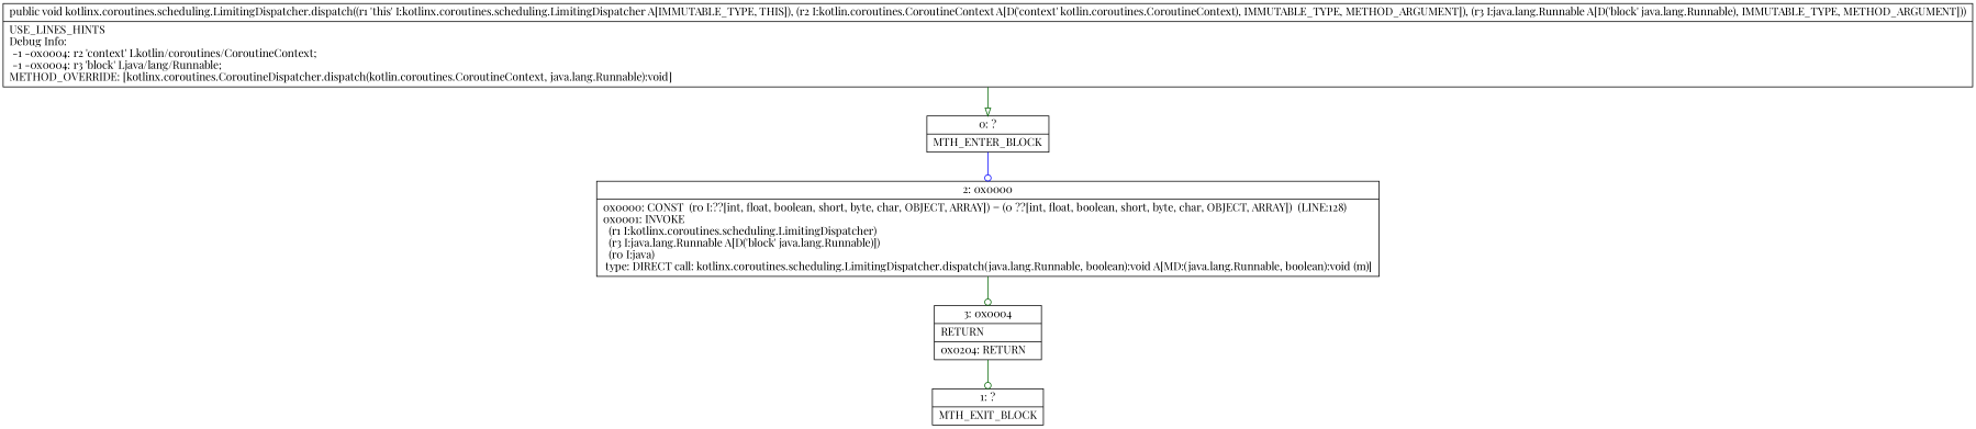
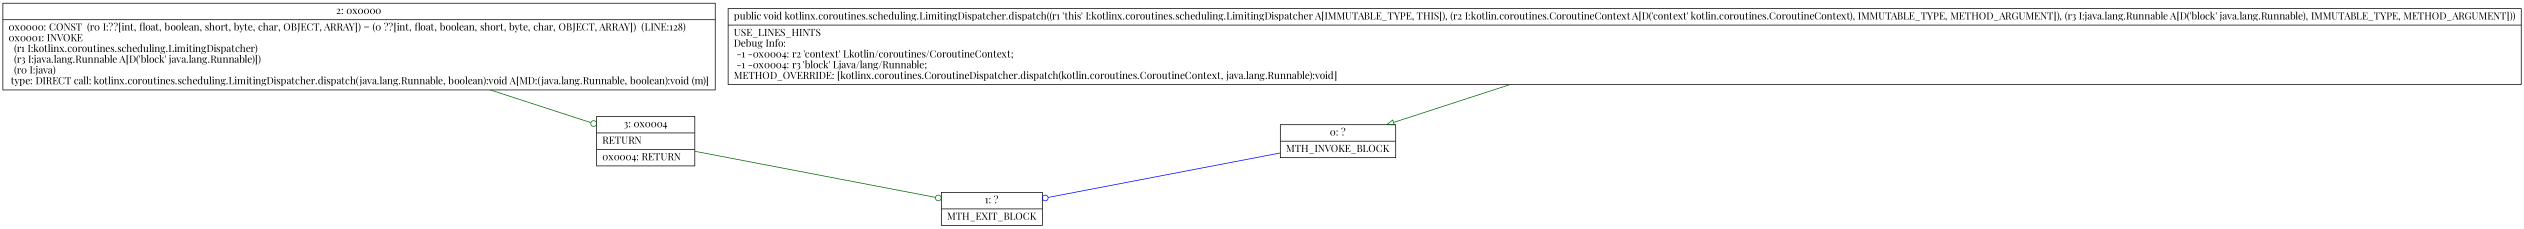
  digraph {
    fontname="Playfair Display"
    node [fontname="Playfair Display" shape=record]
    edge [arrowhead=odot color=darkgreen fontname="Playfair Display"]
-   n1 [label="{0\:\ ?|MTH_ENTER_BLOCK\l}"]
+   n1 [label="{0\:\ ?|MTH_INVOKE_BLOCK\l}"]
    n2 [label="{2\:\ 0x0000|0x0000: CONST  (r0 I:??[int, float, boolean, short, byte, char, OBJECT, ARRAY]) = (0 ??[int, float, boolean, short, byte, char, OBJECT, ARRAY])  (LINE:128)\l0x0001: INVOKE  \l  (r1 I:kotlinx.coroutines.scheduling.LimitingDispatcher)\l  (r3 I:java.lang.Runnable A[D('block' java.lang.Runnable)])\l  (r0 I:java)\l type: DIRECT call: kotlinx.coroutines.scheduling.LimitingDispatcher.dispatch(java.lang.Runnable, boolean):void A[MD:(java.lang.Runnable, boolean):void (m)]\l}"]
-   n3 [label="{3\:\ 0x0004|RETURN\l|0x0204: RETURN   \l}"]
+   n3 [label="{3\:\ 0x0004|RETURN\l|0x0004: RETURN   \l}"]
    n4 [label="{1\:\ ?|MTH_EXIT_BLOCK\l}"]
    n5 [label="{public void kotlinx.coroutines.scheduling.LimitingDispatcher.dispatch((r1 'this' I:kotlinx.coroutines.scheduling.LimitingDispatcher A[IMMUTABLE_TYPE, THIS]), (r2 I:kotlin.coroutines.CoroutineContext A[D('context' kotlin.coroutines.CoroutineContext), IMMUTABLE_TYPE, METHOD_ARGUMENT]), (r3 I:java.lang.Runnable A[D('block' java.lang.Runnable), IMMUTABLE_TYPE, METHOD_ARGUMENT]))  | USE_LINES_HINTS\lDebug Info:\l  \-1 \-0x0004: r2 'context' Lkotlin\/coroutines\/CoroutineContext;\l  \-1 \-0x0004: r3 'block' Ljava\/lang\/Runnable;\lMETHOD_OVERRIDE: [kotlinx.coroutines.CoroutineDispatcher.dispatch(kotlin.coroutines.CoroutineContext, java.lang.Runnable):void]\l}"]
-   n1 -> n2 [color=blue]
+   n1 -> n4 [color=blue]
    n2 -> n3
    n3 -> n4
    n5 -> n1 [arrowhead=onormal]
  }
